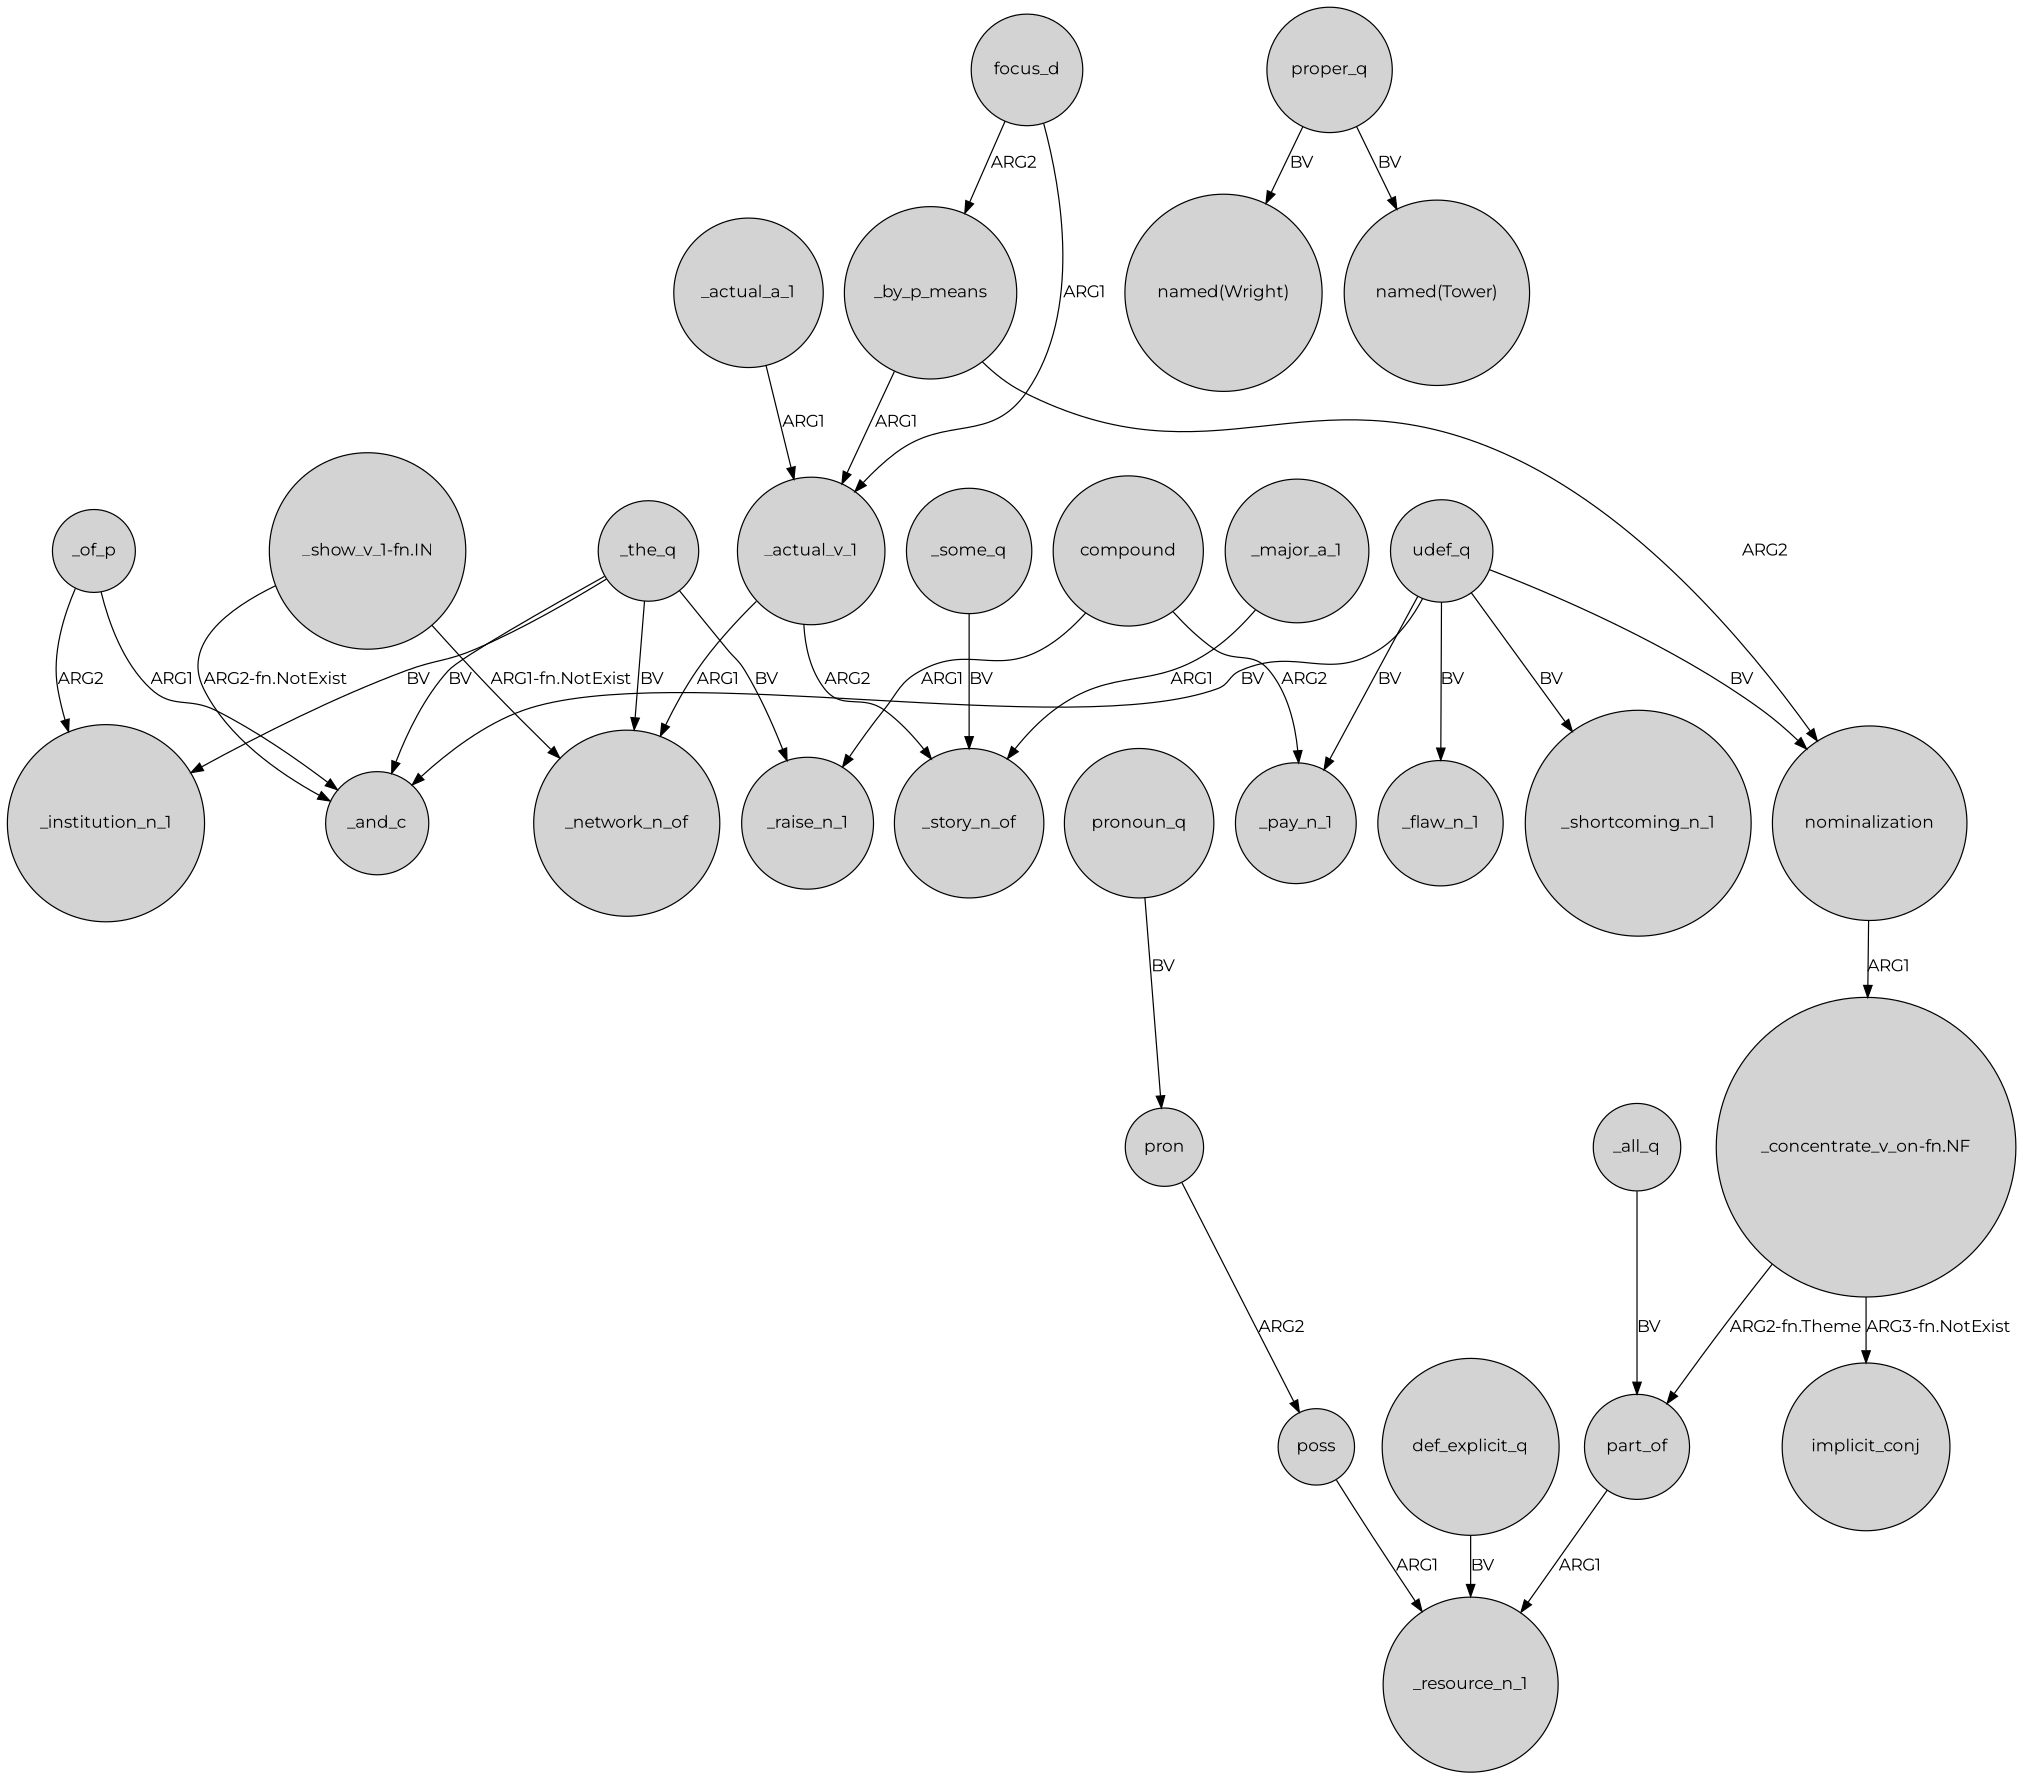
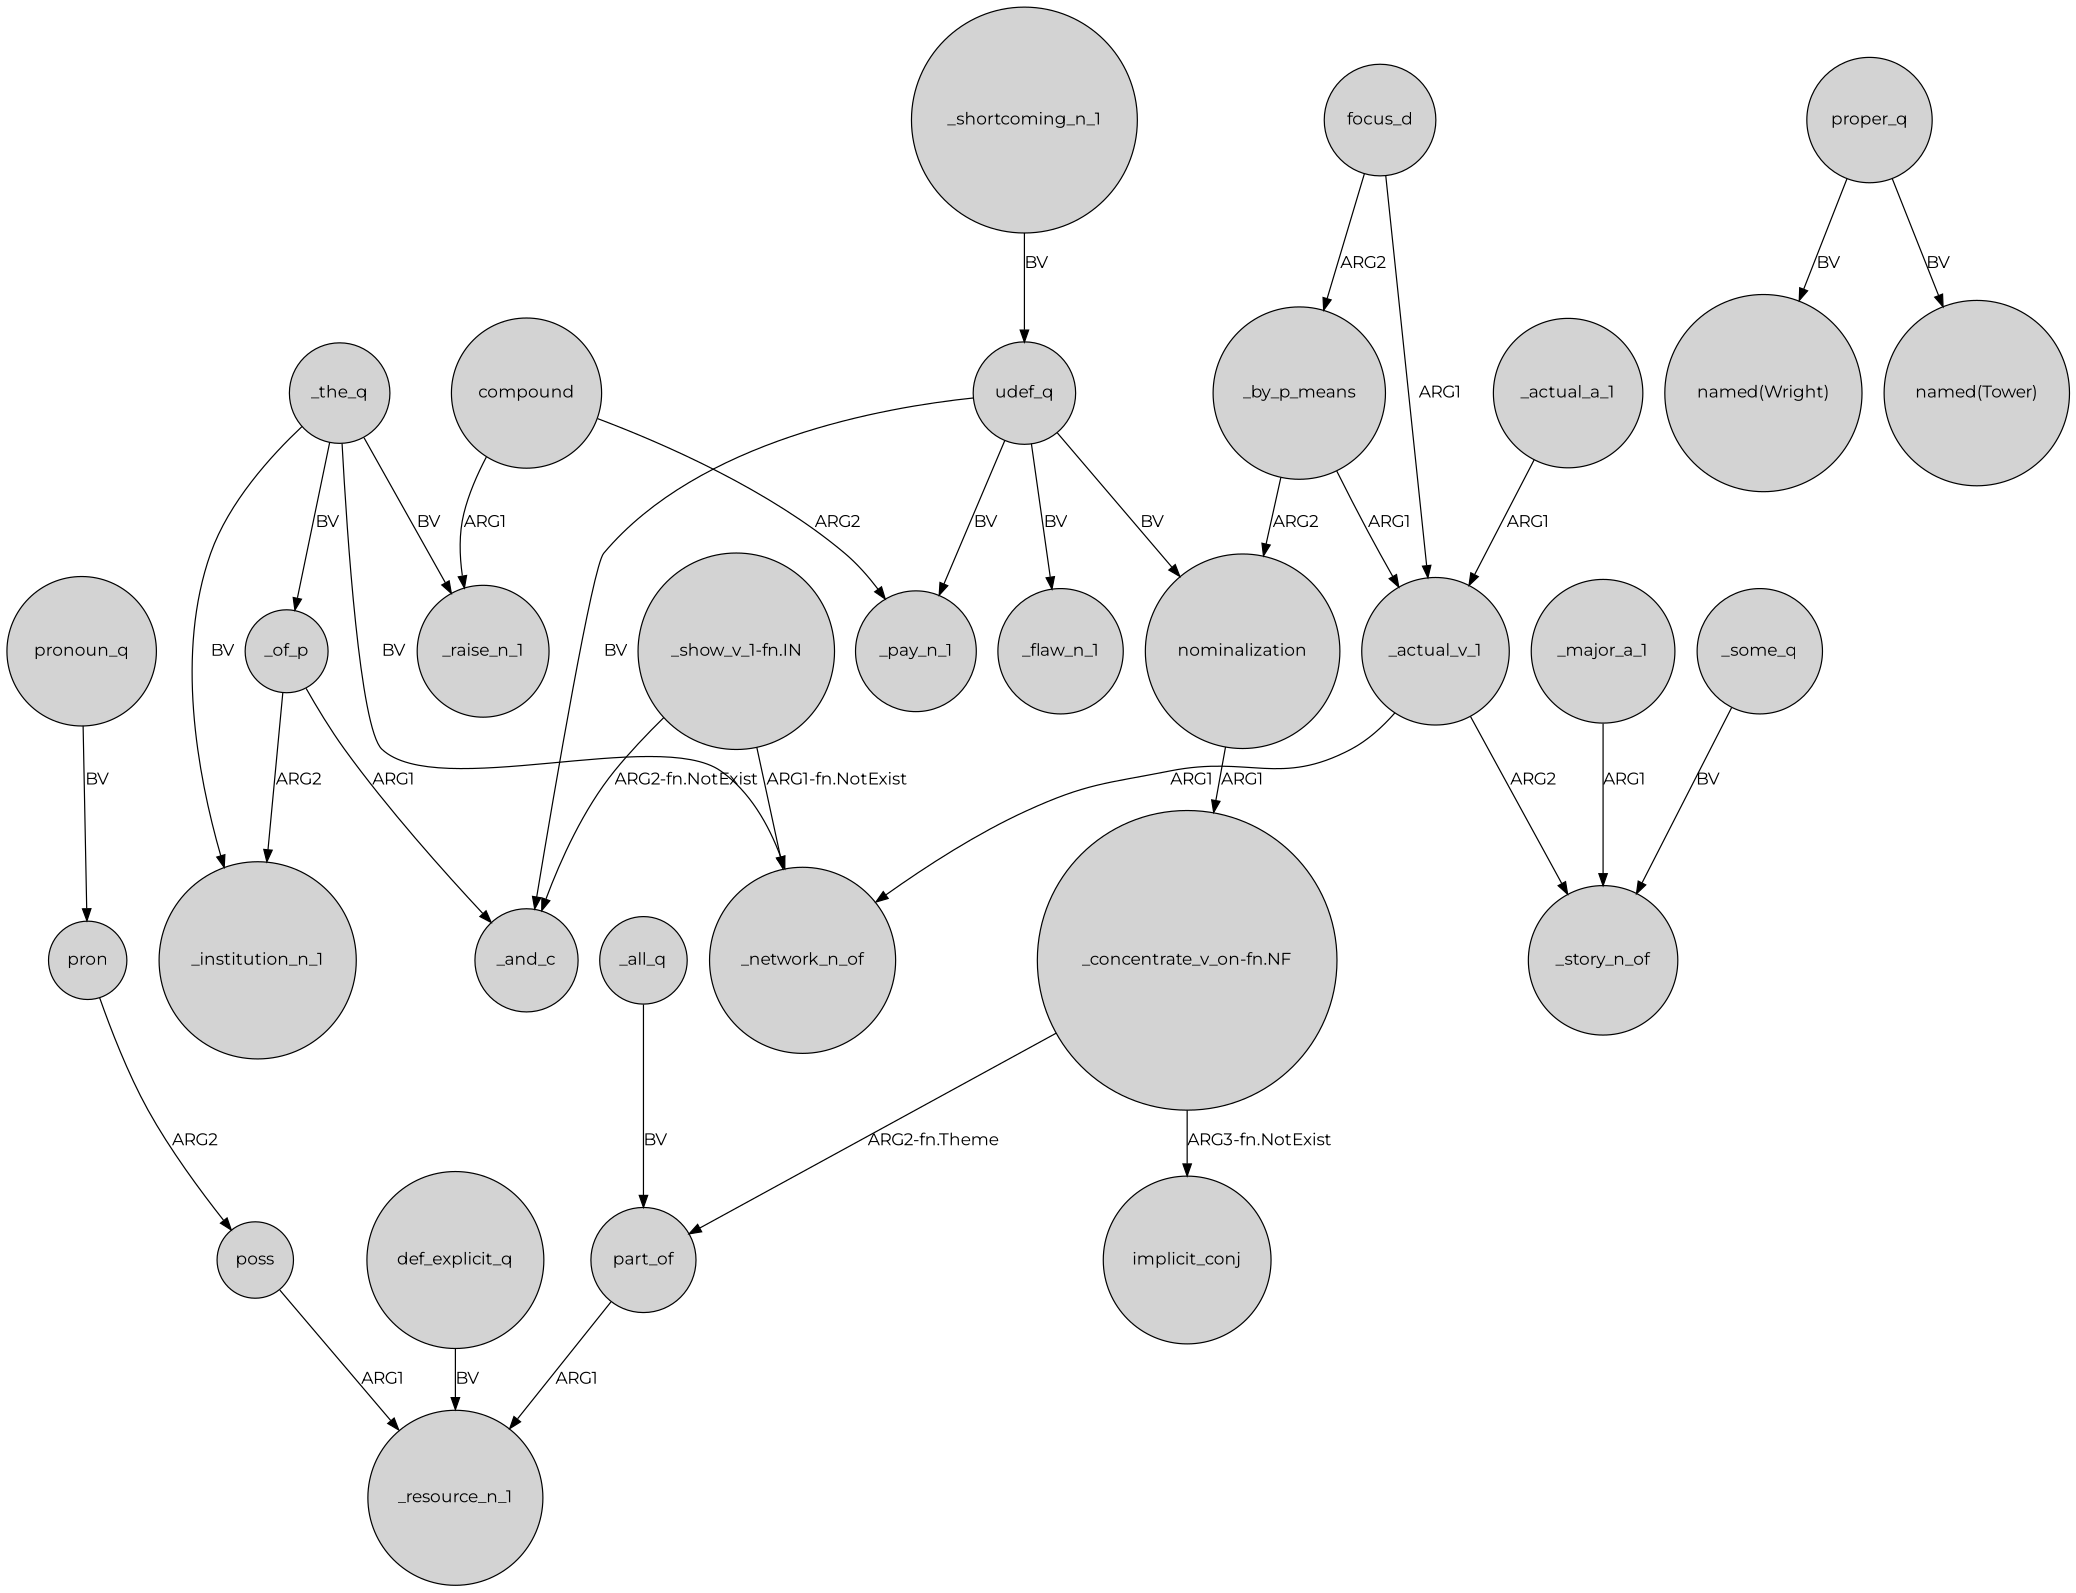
  digraph {
    fontname=Montserrat
    node [fontname=Montserrat shape=circle style=filled]
    edge [fontname=Montserrat]
    "_show_v_1-fn.IN"
    _and_c
    _network_n_of
    _the_q
    _raise_n_1
    _institution_n_1
    _by_p_means
    nominalization
    n9 [label=_actual_v_1]
    "_concentrate_v_on-fn.NF"
    _story_n_of
    part_of
    implicit_conj
    _all_q
    _resource_n_1
    poss
    pron
    proper_q
    "named(Wright)"
    "named(Tower)"
    focus_d
    udef_q
    _flaw_n_1
    _shortcoming_n_1
    _pay_n_1
    def_explicit_q
    compound
    pronoun_q
    _of_p
    _major_a_1
    _some_q
    _actual_a_1
    "_show_v_1-fn.IN" -> _and_c [label="ARG2-fn.NotExist"]
    "_show_v_1-fn.IN" -> _network_n_of [label="ARG1-fn.NotExist"]
-   _the_q -> _and_c [label=BV]
+   _the_q -> _of_p [label=BV]
    _the_q -> _network_n_of [label=BV]
    _the_q -> _raise_n_1 [label=BV]
    _the_q -> _institution_n_1 [label=BV]
    _by_p_means -> nominalization [label=ARG2]
    _by_p_means -> n9 [label=ARG1]
    nominalization -> "_concentrate_v_on-fn.NF" [label=ARG1]
    n9 -> _network_n_of [label=ARG1]
    n9 -> _story_n_of [label=ARG2]
    "_concentrate_v_on-fn.NF" -> part_of [label="ARG2-fn.Theme"]
    "_concentrate_v_on-fn.NF" -> implicit_conj [label="ARG3-fn.NotExist"]
    part_of -> _resource_n_1 [label=ARG1]
    _all_q -> part_of [label=BV]
    poss -> _resource_n_1 [label=ARG1]
    pron -> poss [label=ARG2]
    proper_q -> "named(Wright)" [label=BV]
    proper_q -> "named(Tower)" [label=BV]
    focus_d -> _by_p_means [label=ARG2]
    focus_d -> n9 [label=ARG1]
    udef_q -> _and_c [label=BV]
    udef_q -> nominalization [label=BV]
    udef_q -> _flaw_n_1 [label=BV]
-   udef_q -> _shortcoming_n_1 [label=BV]
+   _shortcoming_n_1 -> udef_q [label=BV]
    udef_q -> _pay_n_1 [label=BV]
    def_explicit_q -> _resource_n_1 [label=BV]
    compound -> _raise_n_1 [label=ARG1]
    compound -> _pay_n_1 [label=ARG2]
    pronoun_q -> pron [label=BV]
    _of_p -> _and_c [label=ARG1]
    _of_p -> _institution_n_1 [label=ARG2]
    _major_a_1 -> _story_n_of [label=ARG1]
    _some_q -> _story_n_of [label=BV]
    _actual_a_1 -> n9 [label=ARG1]
  }
